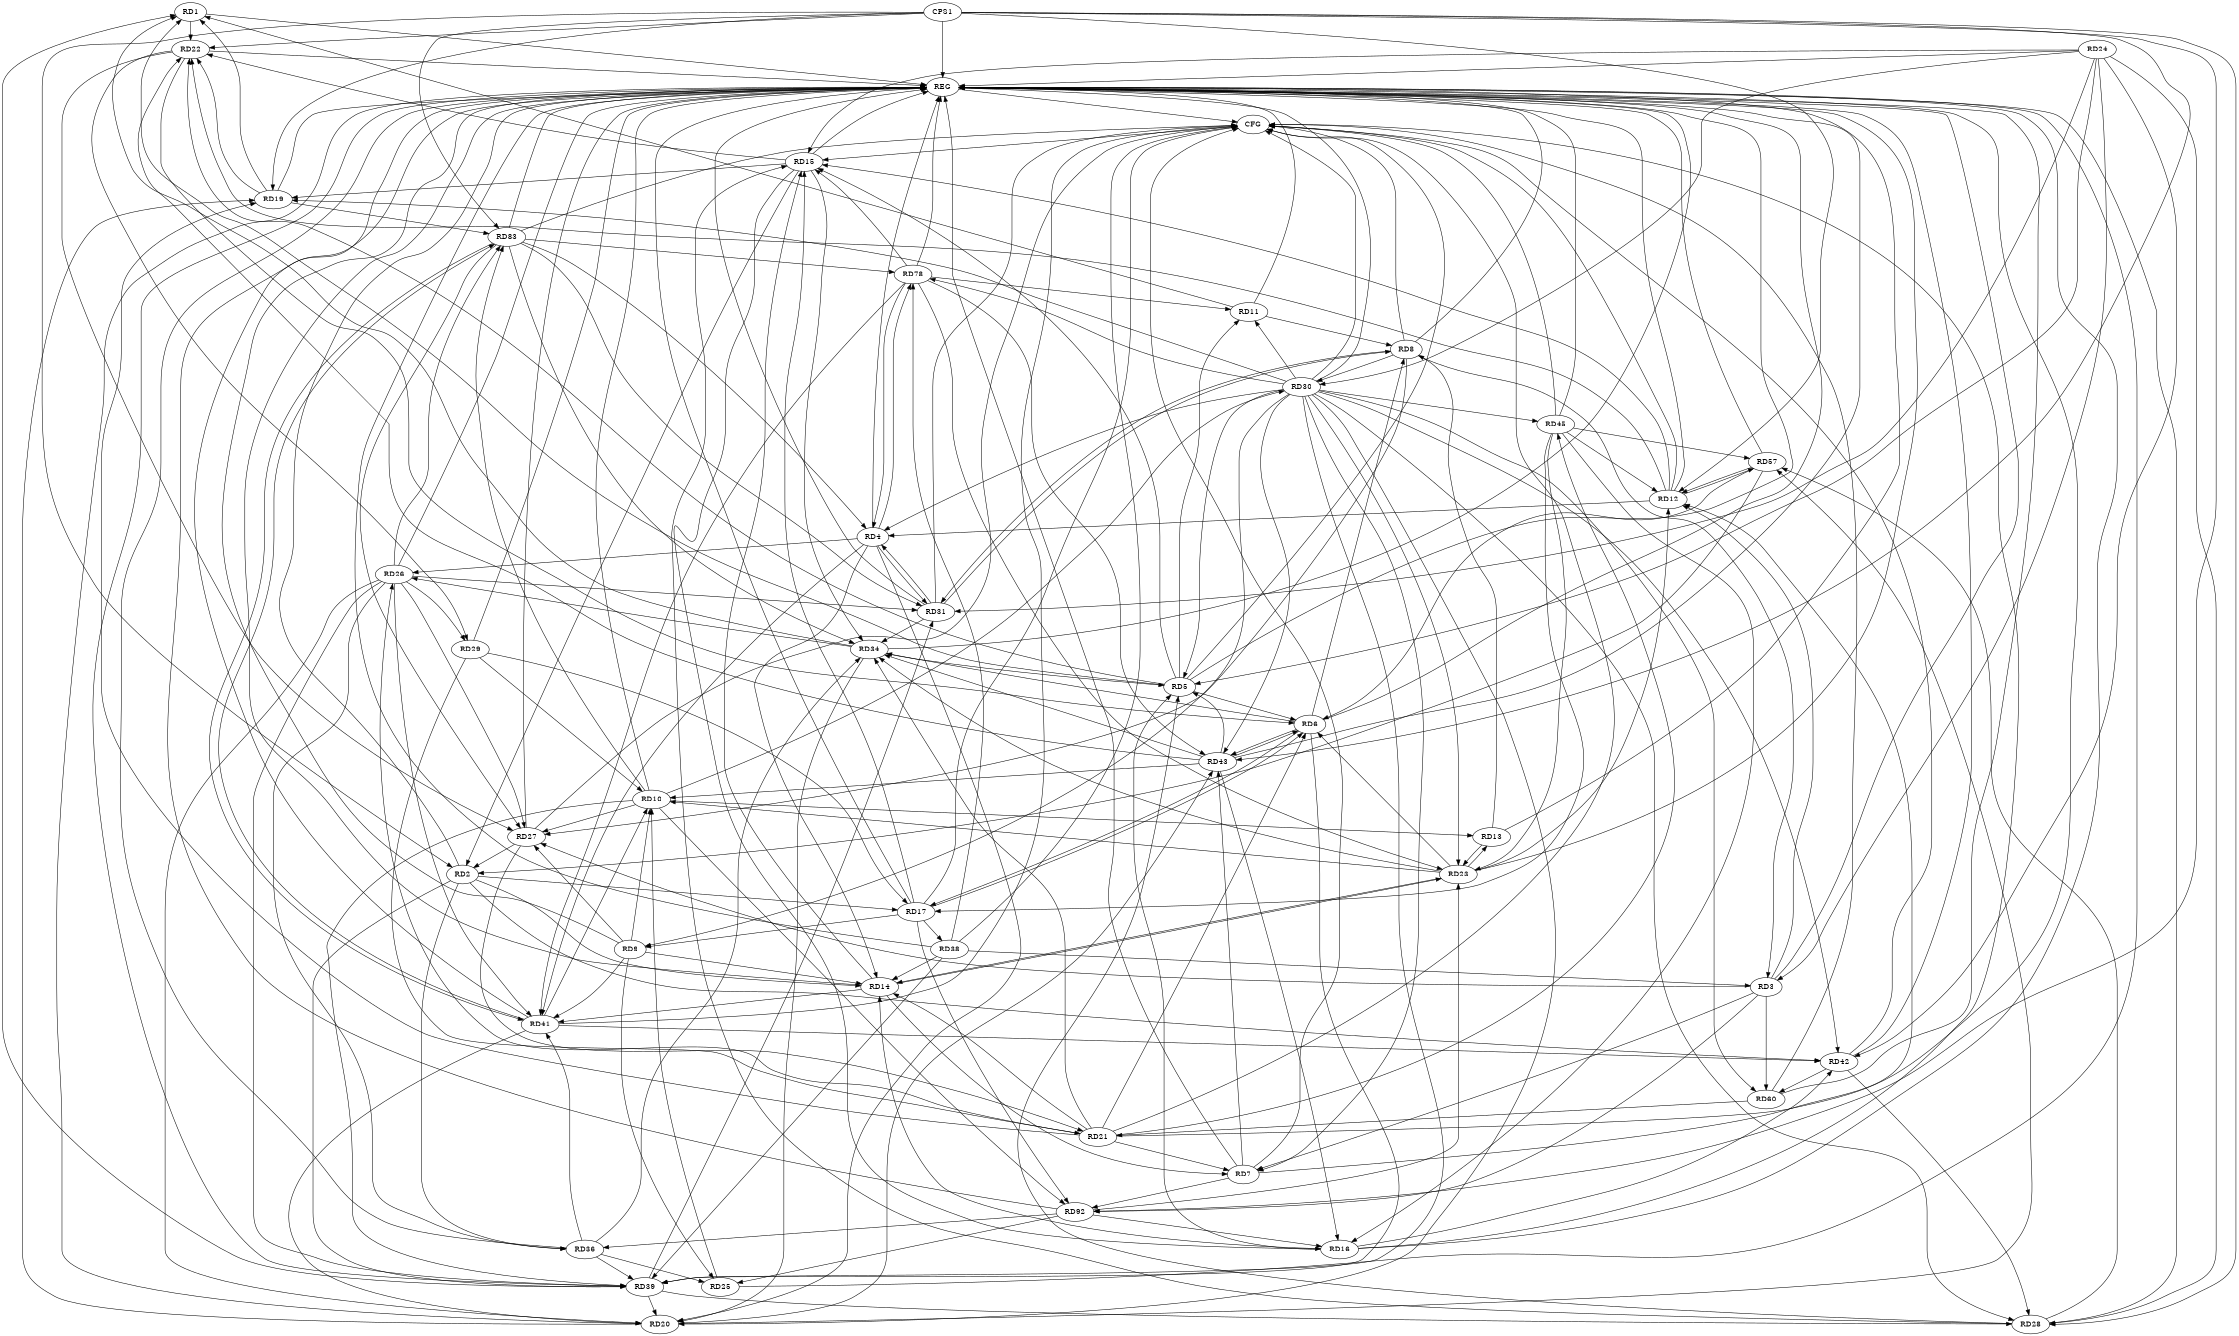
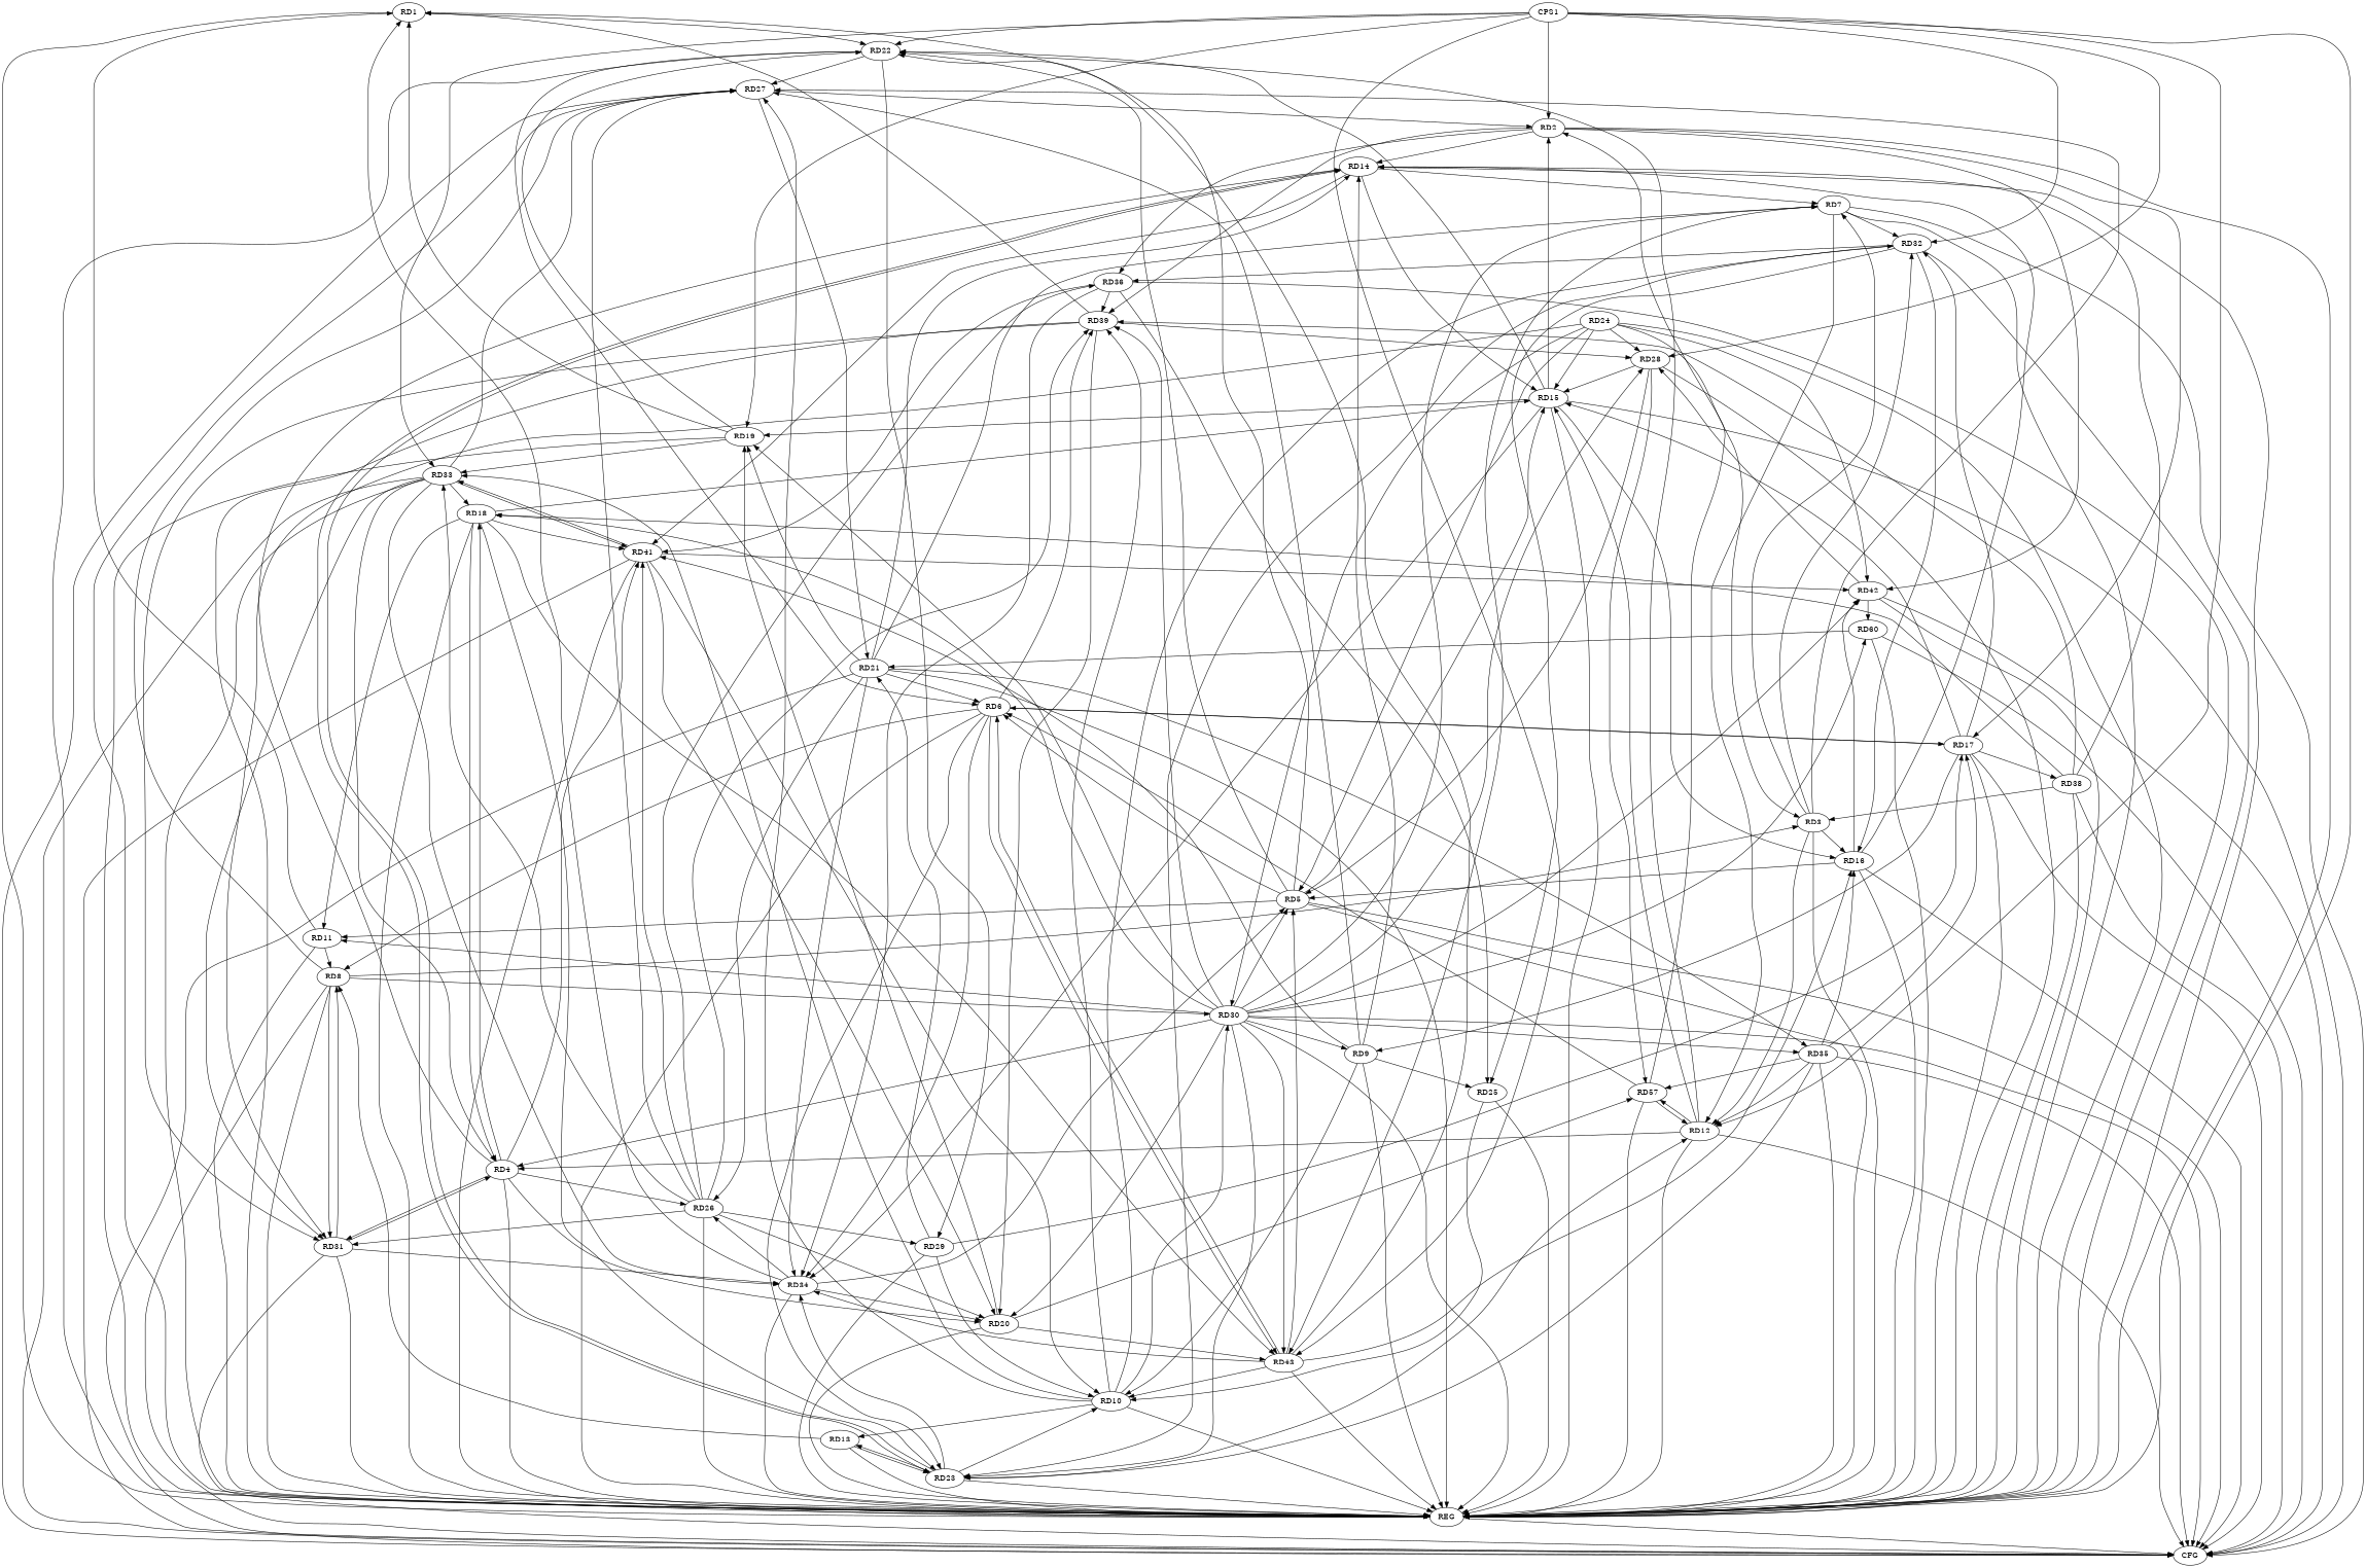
  strict digraph {
    n1 [label=RD1]
    n2 [label=RD22]
    n3 [label=REG]
    n4 [label=RD27]
    n5 [label=RD6]
    n6 [label=RD29]
    n7 [label=CFG]
    n8 [label=RD2]
    n9 [label=RD14]
    n10 [label=RD17]
    n11 [label=RD36]
    n12 [label=RD39]
    n13 [label=RD42]
    n14 [label=RD7]
    n15 [label=RD41]
    n16 [label=RD15]
    n17 [label=RD23]
-   n18 [label=RD92]
+   n18 [label=RD32]
    n19 [label=RD9]
    n20 [label=RD38]
    n21 [label=RD34]
    n22 [label=RD25]
    n23 [label=RD20]
    n24 [label=RD31]
    n25 [label=RD28]
    n26 [label=RD60]
    n27 [label=RD3]
    n28 [label=RD12]
    n29 [label=RD16]
    n30 [label=RD43]
    n31 [label=RD4]
    n32 [label=RD57]
    n33 [label=RD5]
    n34 [label=RD21]
-   n35 [label=RD78]
+   n35 [label=RD18]
    n36 [label=RD26]
    n37 [label=RD11]
    n38 [label=RD19]
-   n39 [label=RD83]
+   n39 [label=RD33]
    n40 [label=RD8]
    n41 [label=RD10]
    n42 [label=RD30]
-   n43 [label=RD45]
+   n43 [label=RD35]
    n44 [label=RD13]
    n45 [label=RD24]
    n46 [label=CPS1]
    n1 -> n2
    n1 -> n3
    n2 -> n3
    n2 -> n4
    n2 -> n5
    n2 -> n6
    n3 -> n7
    n4 -> n3
    n4 -> n7
    n4 -> n8
    n4 -> n34
    n5 -> n3
    n5 -> n10
    n5 -> n12
    n5 -> n21
    n5 -> n30
    n5 -> n40
    n6 -> n3
    n6 -> n10
    n6 -> n34
    n6 -> n41
    n8 -> n3
    n8 -> n9
    n8 -> n10
    n8 -> n11
    n8 -> n12
    n8 -> n13
    n9 -> n3
    n9 -> n14
    n9 -> n15
    n9 -> n16
    n9 -> n17
    n10 -> n3
    n10 -> n5
    n10 -> n7
    n10 -> n16
    n10 -> n18
    n10 -> n19
    n10 -> n20
    n11 -> n3
    n11 -> n12
    n11 -> n15
    n11 -> n21
    n11 -> n22
    n12 -> n1
    n12 -> n3
    n12 -> n23
    n12 -> n24
    n12 -> n25
    n13 -> n3
    n13 -> n7
    n13 -> n25
    n13 -> n26
    n14 -> n3
    n14 -> n7
    n14 -> n18
    n14 -> n28
    n14 -> n30
    n15 -> n3
    n15 -> n7
    n15 -> n13
    n15 -> n23
    n15 -> n39
    n15 -> n41
    n16 -> n2
    n16 -> n3
-   n7 -> n16
+   n16 -> n7
    n16 -> n8
    n16 -> n21
    n16 -> n29
    n16 -> n38
    n17 -> n3
-   n17 -> n5
+   n5 -> n17
    n17 -> n9
    n17 -> n21
    n17 -> n28
    n17 -> n41
    n17 -> n44
    n18 -> n3
    n18 -> n11
    n18 -> n17
    n18 -> n22
    n18 -> n29
    n19 -> n3
    n19 -> n4
    n19 -> n9
    n19 -> n15
    n19 -> n22
    n19 -> n41
    n20 -> n3
    n20 -> n7
    n20 -> n9
    n20 -> n12
    n20 -> n27
    n20 -> n35
    n21 -> n1
    n21 -> n3
    n21 -> n23
    n21 -> n33
    n21 -> n36
    n22 -> n3
    n22 -> n41
    n23 -> n3
    n23 -> n30
    n23 -> n32
    n23 -> n38
    n24 -> n3
    n24 -> n7
    n24 -> n21
    n24 -> n31
    n24 -> n40
    n25 -> n3
    n25 -> n16
    n25 -> n32
    n25 -> n33
    n26 -> n3
    n26 -> n7
    n26 -> n34
    n27 -> n3
    n27 -> n4
    n27 -> n14
    n27 -> n18
    n27 -> n28
-   n27 -> n26
+   n27 -> n29
    n28 -> n2
    n28 -> n3
    n28 -> n7
    n28 -> n16
    n28 -> n31
    n28 -> n32
    n29 -> n3
    n29 -> n7
    n29 -> n9
    n29 -> n13
    n29 -> n33
    n30 -> n2
    n30 -> n3
    n30 -> n5
    n30 -> n21
    n30 -> n29
    n30 -> n33
    n30 -> n41
    n31 -> n3
    n31 -> n9
    n31 -> n15
    n31 -> n23
    n31 -> n24
    n31 -> n35
    n31 -> n36
    n32 -> n3
    n32 -> n5
    n32 -> n8
    n32 -> n28
    n33 -> n1
    n33 -> n2
    n33 -> n3
    n33 -> n5
    n33 -> n7
    n33 -> n16
    n33 -> n37
    n34 -> n3
    n34 -> n5
    n34 -> n7
    n34 -> n9
    n34 -> n14
    n34 -> n21
    n34 -> n36
    n34 -> n38
    n34 -> n43
    n35 -> n3
    n35 -> n15
    n35 -> n16
    n35 -> n17
    n35 -> n30
    n35 -> n31
    n35 -> n37
    n36 -> n3
    n36 -> n4
    n36 -> n6
    n36 -> n11
    n36 -> n12
    n36 -> n15
    n36 -> n23
    n36 -> n24
    n36 -> n39
    n37 -> n1
    n37 -> n3
    n37 -> n40
    n38 -> n1
    n38 -> n2
    n38 -> n3
    n38 -> n39
    n39 -> n3
    n39 -> n4
    n39 -> n7
    n39 -> n15
    n39 -> n21
    n39 -> n24
    n39 -> n31
    n39 -> n35
    n40 -> n3
    n40 -> n4
    n40 -> n7
    n40 -> n24
    n40 -> n27
    n40 -> n42
    n41 -> n3
    n41 -> n4
    n41 -> n12
    n41 -> n18
    n41 -> n39
    n41 -> n42
    n41 -> n44
    n42 -> n3
    n42 -> n7
    n42 -> n12
    n42 -> n13
    n42 -> n14
    n42 -> n17
    n42 -> n19
    n42 -> n23
    n42 -> n25
    n42 -> n26
    n42 -> n30
    n42 -> n31
    n42 -> n33
    n42 -> n35
    n42 -> n37
    n42 -> n38
    n42 -> n43
    n43 -> n3
    n43 -> n7
    n43 -> n10
    n43 -> n17
    n43 -> n28
    n43 -> n29
    n43 -> n32
    n44 -> n3
    n44 -> n17
    n44 -> n40
    n45 -> n3
    n45 -> n13
    n45 -> n16
    n45 -> n24
    n45 -> n25
    n45 -> n27
    n45 -> n33
    n45 -> n42
    n46 -> n2
    n46 -> n3
    n46 -> n8
    n46 -> n18
    n46 -> n25
    n46 -> n28
    n46 -> n30
    n46 -> n38
    n46 -> n39
  }
